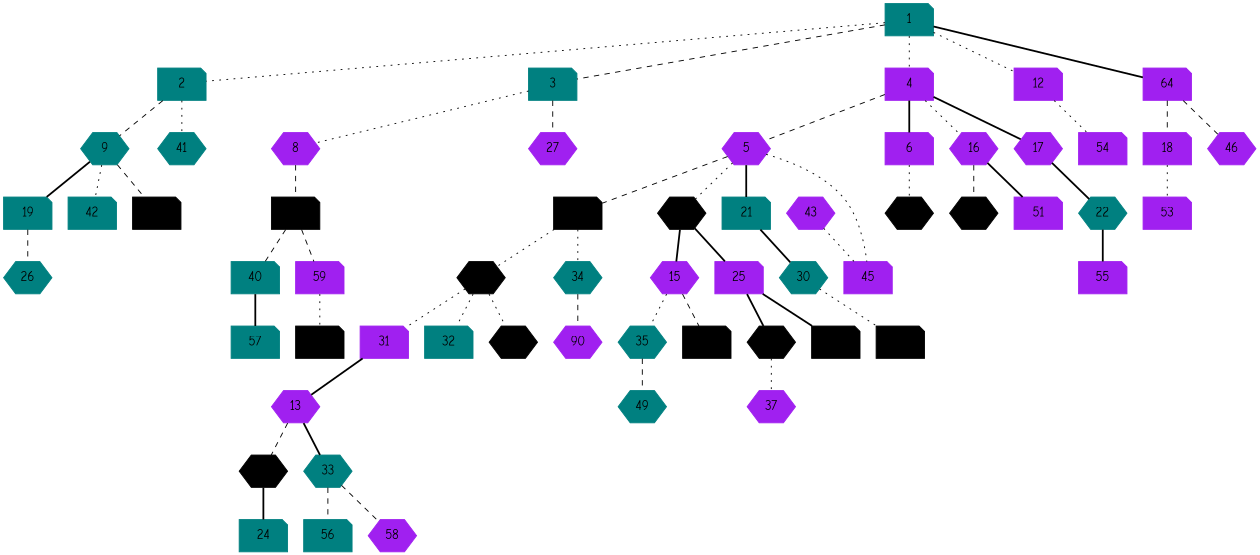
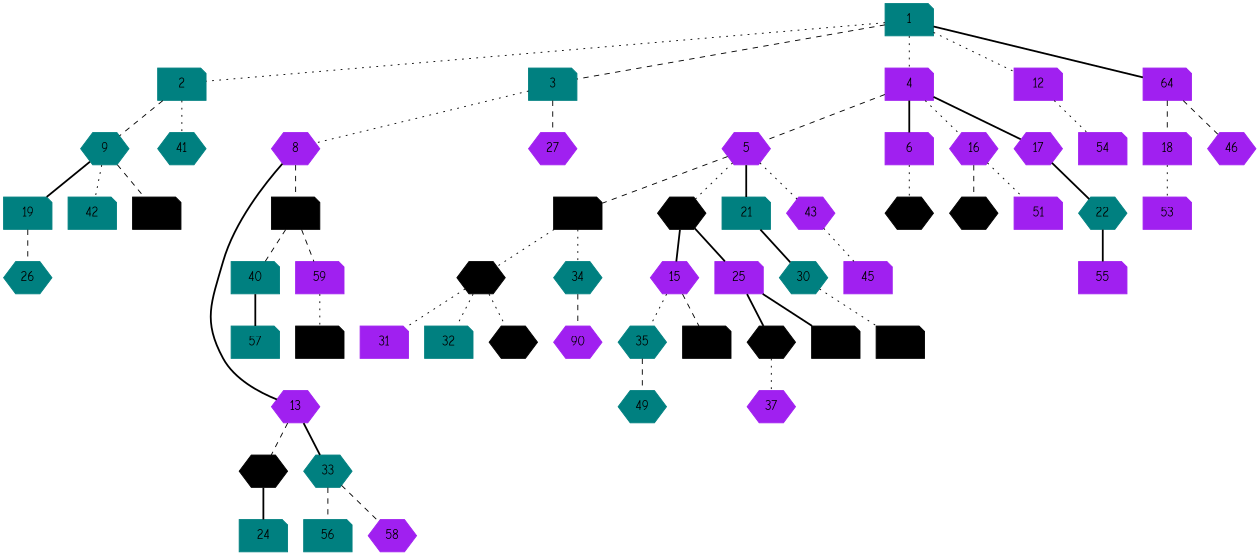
  graph {
    fontname="Comic Neue"
    node [color=purple fontname="Comic Neue" shape=note style=filled]
    edge [fontname="Comic Neue" style=dotted weight=1.0]
    1 [color=teal]
    2 [color=teal]
    3 [color=teal]
    4
    12
    n6 [label=64]
    9 [color=teal shape=hexagon]
    41 [color=teal shape=hexagon]
    8 [shape=hexagon]
    27 [shape=hexagon]
    5 [shape=hexagon]
    6
    16 [shape=hexagon]
    17 [shape=hexagon]
    54
    18
    46 [shape=hexagon]
    19 [color=teal]
    42 [color=teal]
    44 [color=black]
    13 [shape=hexagon]
    20 [color=black]
    7 [color=black]
    11 [color=black shape=hexagon]
    21 [color=teal]
    43 [shape=hexagon]
    39 [color=black shape=hexagon]
    48 [color=black shape=hexagon]
    51
    22 [color=teal shape=hexagon]
    10 [color=black shape=hexagon]
    34 [color=teal shape=hexagon]
    15 [shape=hexagon]
    25
    30 [color=teal shape=hexagon]
    45
    31
    32 [color=teal]
    36 [color=black shape=hexagon]
    n40 [label=90 shape=hexagon]
    23 [color=black shape=hexagon]
    33 [color=teal shape=hexagon]
    40 [color=teal]
    59
    26 [color=teal shape=hexagon]
    35 [color=teal shape=hexagon]
    52 [color=black]
    29 [color=black shape=hexagon]
    38 [color=black]
    24 [color=teal]
    56 [color=teal]
    58 [shape=hexagon]
    53
    49 [color=teal shape=hexagon]
    55
    57 [color=teal]
    60 [color=black]
    47 [color=black]
    37 [shape=hexagon]
    1 -- 2
    1 -- 3 [style=dashed]
    1 -- 4
    1 -- 12
    1 -- n6 [style=bold]
    2 -- 9 [style=dashed]
    2 -- 41
    3 -- 8
    3 -- 27 [style=dashed weight=4.0]
    4 -- 5 [style=dashed]
    4 -- 6 [style=bold weight=2.0]
    4 -- 16
    4 -- 17 [style=bold]
    12 -- 54
    n6 -- 18 [style=dashed]
    n6 -- 46 [style=dashed]
    9 -- 19 [style=bold]
    9 -- 42
    9 -- 44 [style=dashed]
-   31 -- 13 [style=bold]
+   8 -- 13 [style=bold]
    8 -- 20 [style=dashed]
    5 -- 7 [style=dashed]
    5 -- 11 [weight=2.0]
    5 -- 21 [style=bold]
-   5 -- 45
+   5 -- 43
    6 -- 39
    16 -- 48 [style=dashed]
-   16 -- 51 [style=bold]
+   16 -- 51
    17 -- 22 [style=bold]
    18 -- 53
    19 -- 26 [style=dashed]
    13 -- 23 [style=dashed]
    13 -- 33 [style=bold]
    20 -- 40 [style=dashed]
    20 -- 59 [style=dashed]
    7 -- 10
    7 -- 34
    11 -- 15 [style=bold]
    11 -- 25 [style=bold]
    21 -- 30 [style=bold]
    43 -- 45
    22 -- 55 [style=bold]
    10 -- 31
    10 -- 32
    10 -- 36
    34 -- n40 [style=dashed]
    15 -- 35
    15 -- 52 [style=dashed]
    25 -- 29 [style=bold]
    25 -- 38 [style=bold]
    30 -- 47
    23 -- 24 [style=bold]
    33 -- 56 [style=dashed]
    33 -- 58 [style=dashed]
    40 -- 57 [style=bold]
    59 -- 60
    35 -- 49 [style=dashed weight=2.0]
    29 -- 37
  }
